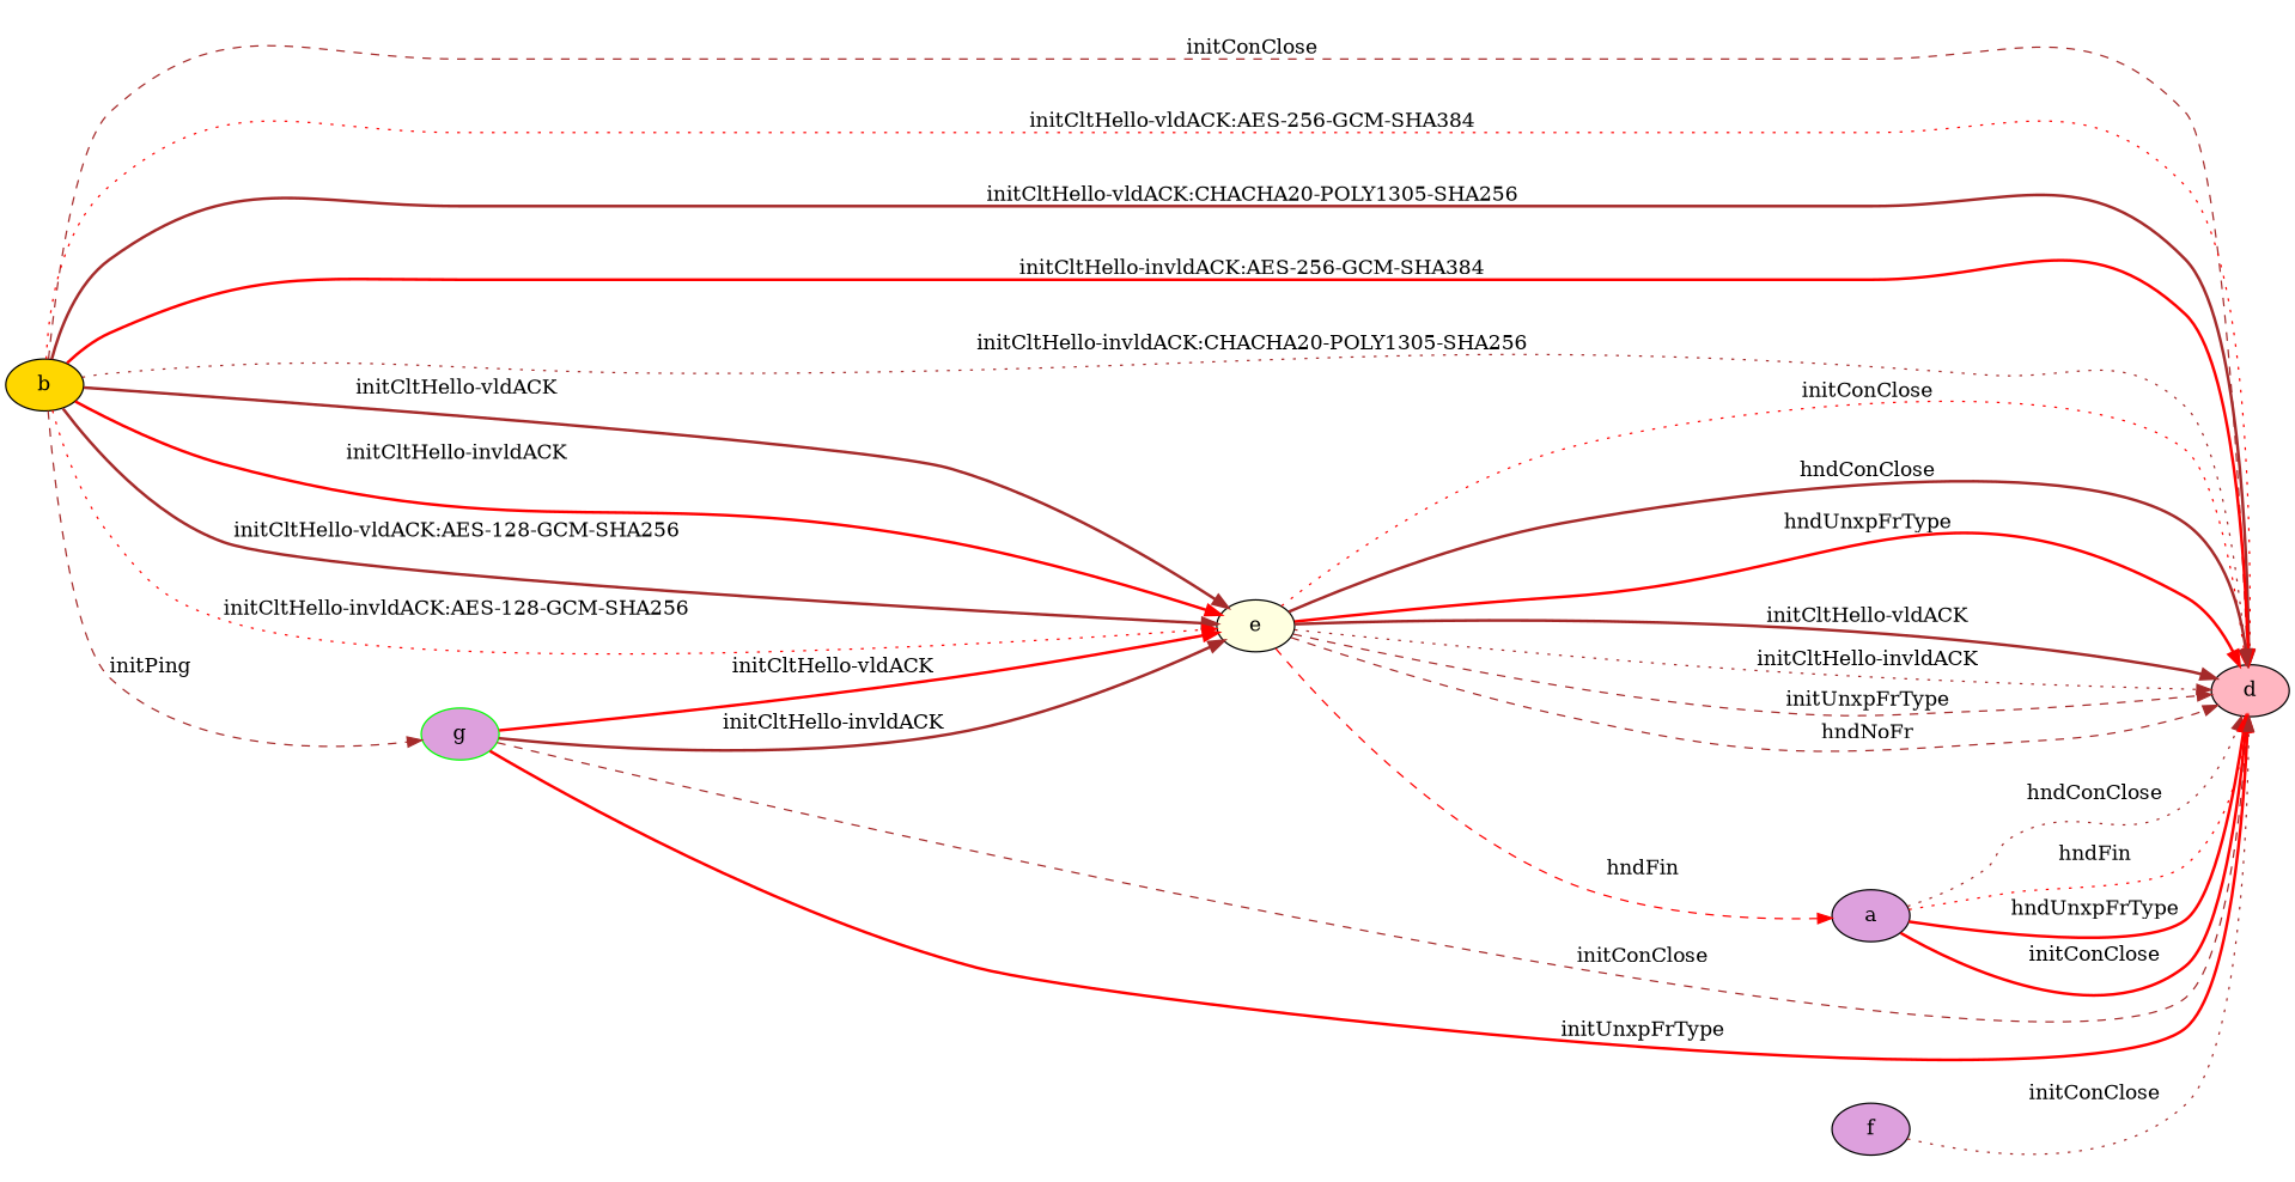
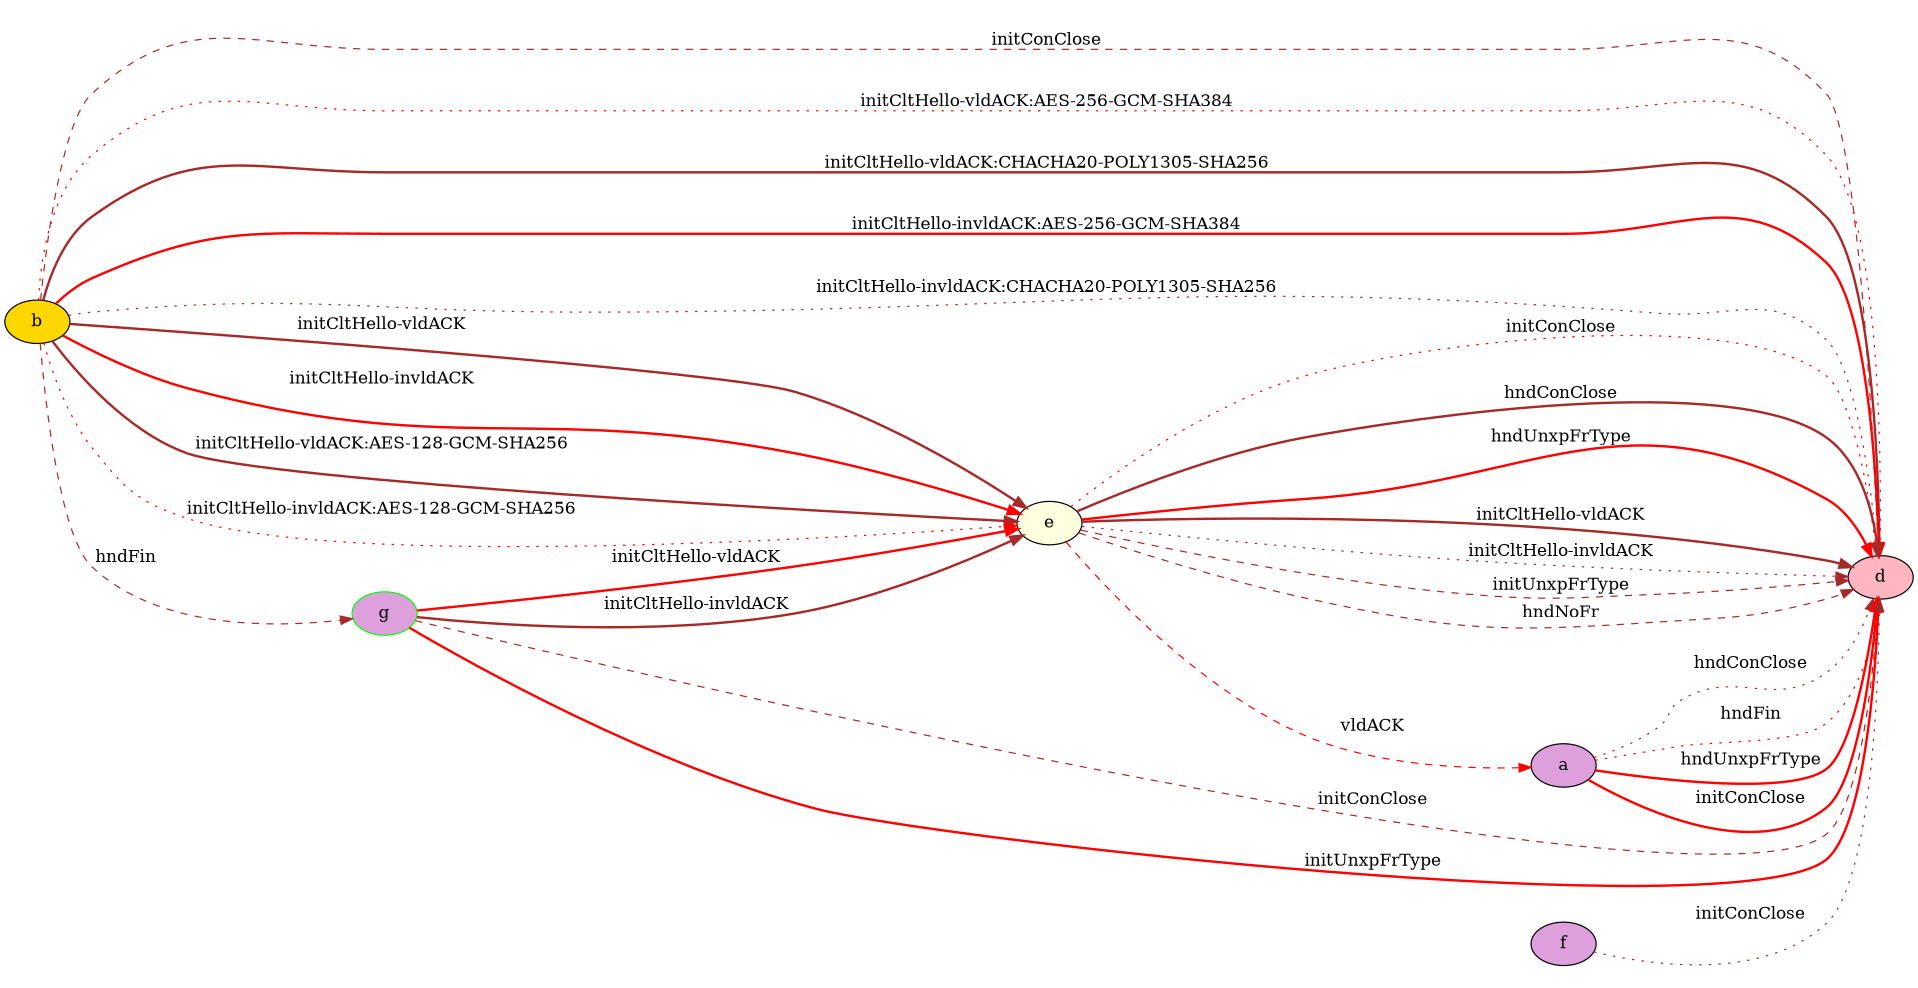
  digraph {
    rankdir=LR
    node [fillcolor=plum style=filled]
    edge [color=brown style=bold]
    d [fillcolor=lightpink]
    a
    b [fillcolor=gold]
    e [fillcolor=lightyellow]
    g [color=green]
    f
    a -> d [label="hndConClose " style=dotted]
    a -> d [color=red label="hndFin " style=dotted]
    a -> d [color=red label="hndUnxpFrType "]
    a -> d [color=red label="initConClose "]
    b -> d [label="initConClose " style=dashed]
    b -> d [color=red label="initCltHello-vldACK:AES-256-GCM-SHA384 " style=dotted]
    b -> d [label="initCltHello-vldACK:CHACHA20-POLY1305-SHA256 "]
    b -> d [color=red label="initCltHello-invldACK:AES-256-GCM-SHA384 "]
    b -> d [label="initCltHello-invldACK:CHACHA20-POLY1305-SHA256 " style=dotted]
    b -> e [label="initCltHello-vldACK "]
    b -> e [color=red label="initCltHello-invldACK "]
    b -> e [label="initCltHello-vldACK:AES-128-GCM-SHA256 "]
    b -> e [color=red label="initCltHello-invldACK:AES-128-GCM-SHA256 " style=dotted]
-   b -> g [label="initPing " style=dashed]
+   b -> g [label="hndFin " style=dashed]
    e -> d [color=red label="initConClose " style=dotted]
    e -> d [label="hndConClose "]
    e -> d [color=red label="hndUnxpFrType "]
    e -> d [label="initCltHello-vldACK "]
    e -> d [label="initCltHello-invldACK " style=dotted]
    e -> d [label="initUnxpFrType " style=dashed]
    e -> d [label="hndNoFr " style=dashed]
-   e -> a [color=red label="hndFin " style=dashed]
+   e -> a [color=red label="vldACK " style=dashed]
    g -> d [label="initConClose " style=dashed]
    g -> d [color=red label="initUnxpFrType "]
    g -> e [color=red label="initCltHello-vldACK "]
    g -> e [label="initCltHello-invldACK "]
    f -> d [label="initConClose " style=dotted]
  }
